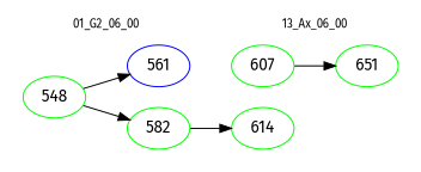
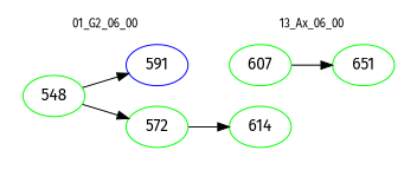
  digraph {
    fontname="Fira Sans"
    rankdir=LR
    node [color=green fontname="Fira Sans"]
    edge [color=black fontname="Fira Sans"]
    n1 [label=607]
    n2 [label=614]
    n3 [label=651]
    n4 [label=548]
-   n5 [label=582]
-   n6 [color=blue label=561]
+   n5 [label=572]
+   n6 [color=blue label=591]
    subgraph cluster_1 {
      color=white
      fontsize=10
      label="13_Ax_06_00"
      n1
      n2
      n3
    }
    subgraph cluster_2 {
      color=white
      fontsize=10
      label="01_G2_06_00"
      n4
      n5
      n6
    }
    n1 -> n3
    n4 -> n5
    n4 -> n6
    n5 -> n2
  }
